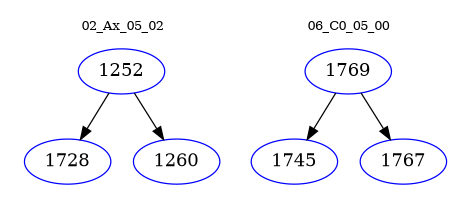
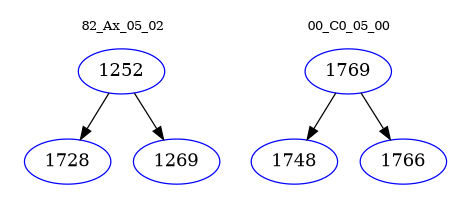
  digraph {
    node [color=blue]
    edge [color=black]
    n1 [label=1252]
    n2 [label=1728]
-   n3 [label=1260]
+   n3 [label=1269]
    n4 [label=1769]
-   n5 [label=1745]
-   n6 [label=1767]
+   n5 [label=1748]
+   n6 [label=1766]
    subgraph cluster_1 {
      color=white
      fontsize=10
-     label="02_Ax_05_02"
+     label="82_Ax_05_02"
      n1
      n2
      n3
    }
    subgraph cluster_2 {
      color=white
      fontsize=10
-     label="06_C0_05_00"
+     label="00_C0_05_00"
      n4
      n5
      n6
    }
    n1 -> n2
    n1 -> n3
    n4 -> n5
    n4 -> n6
  }
